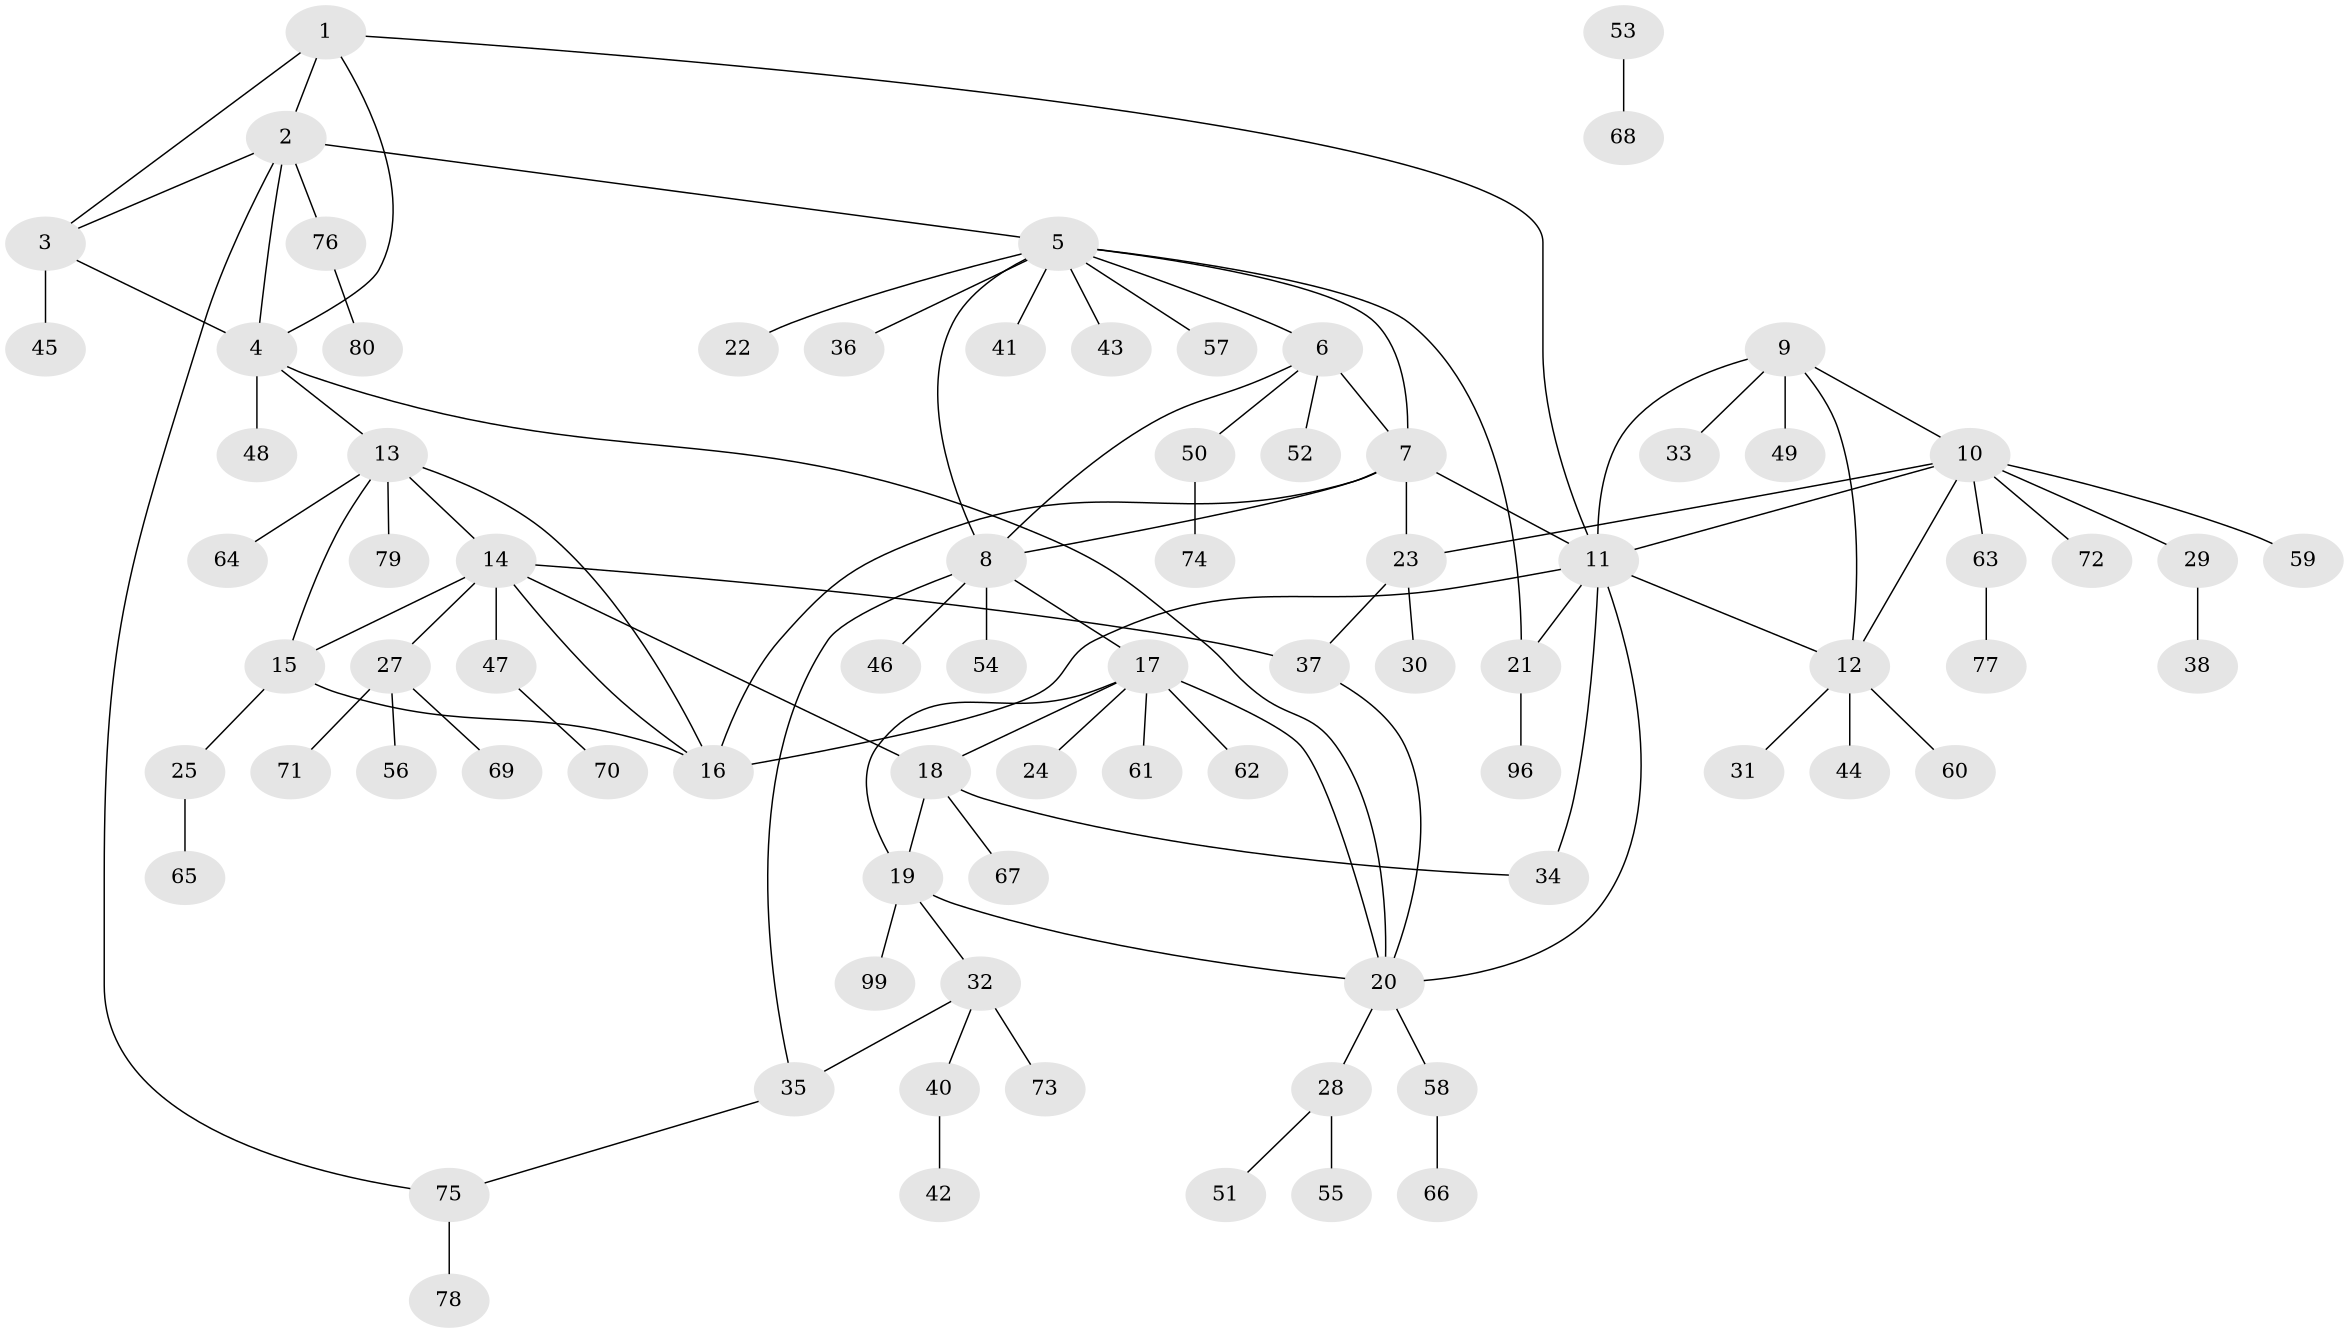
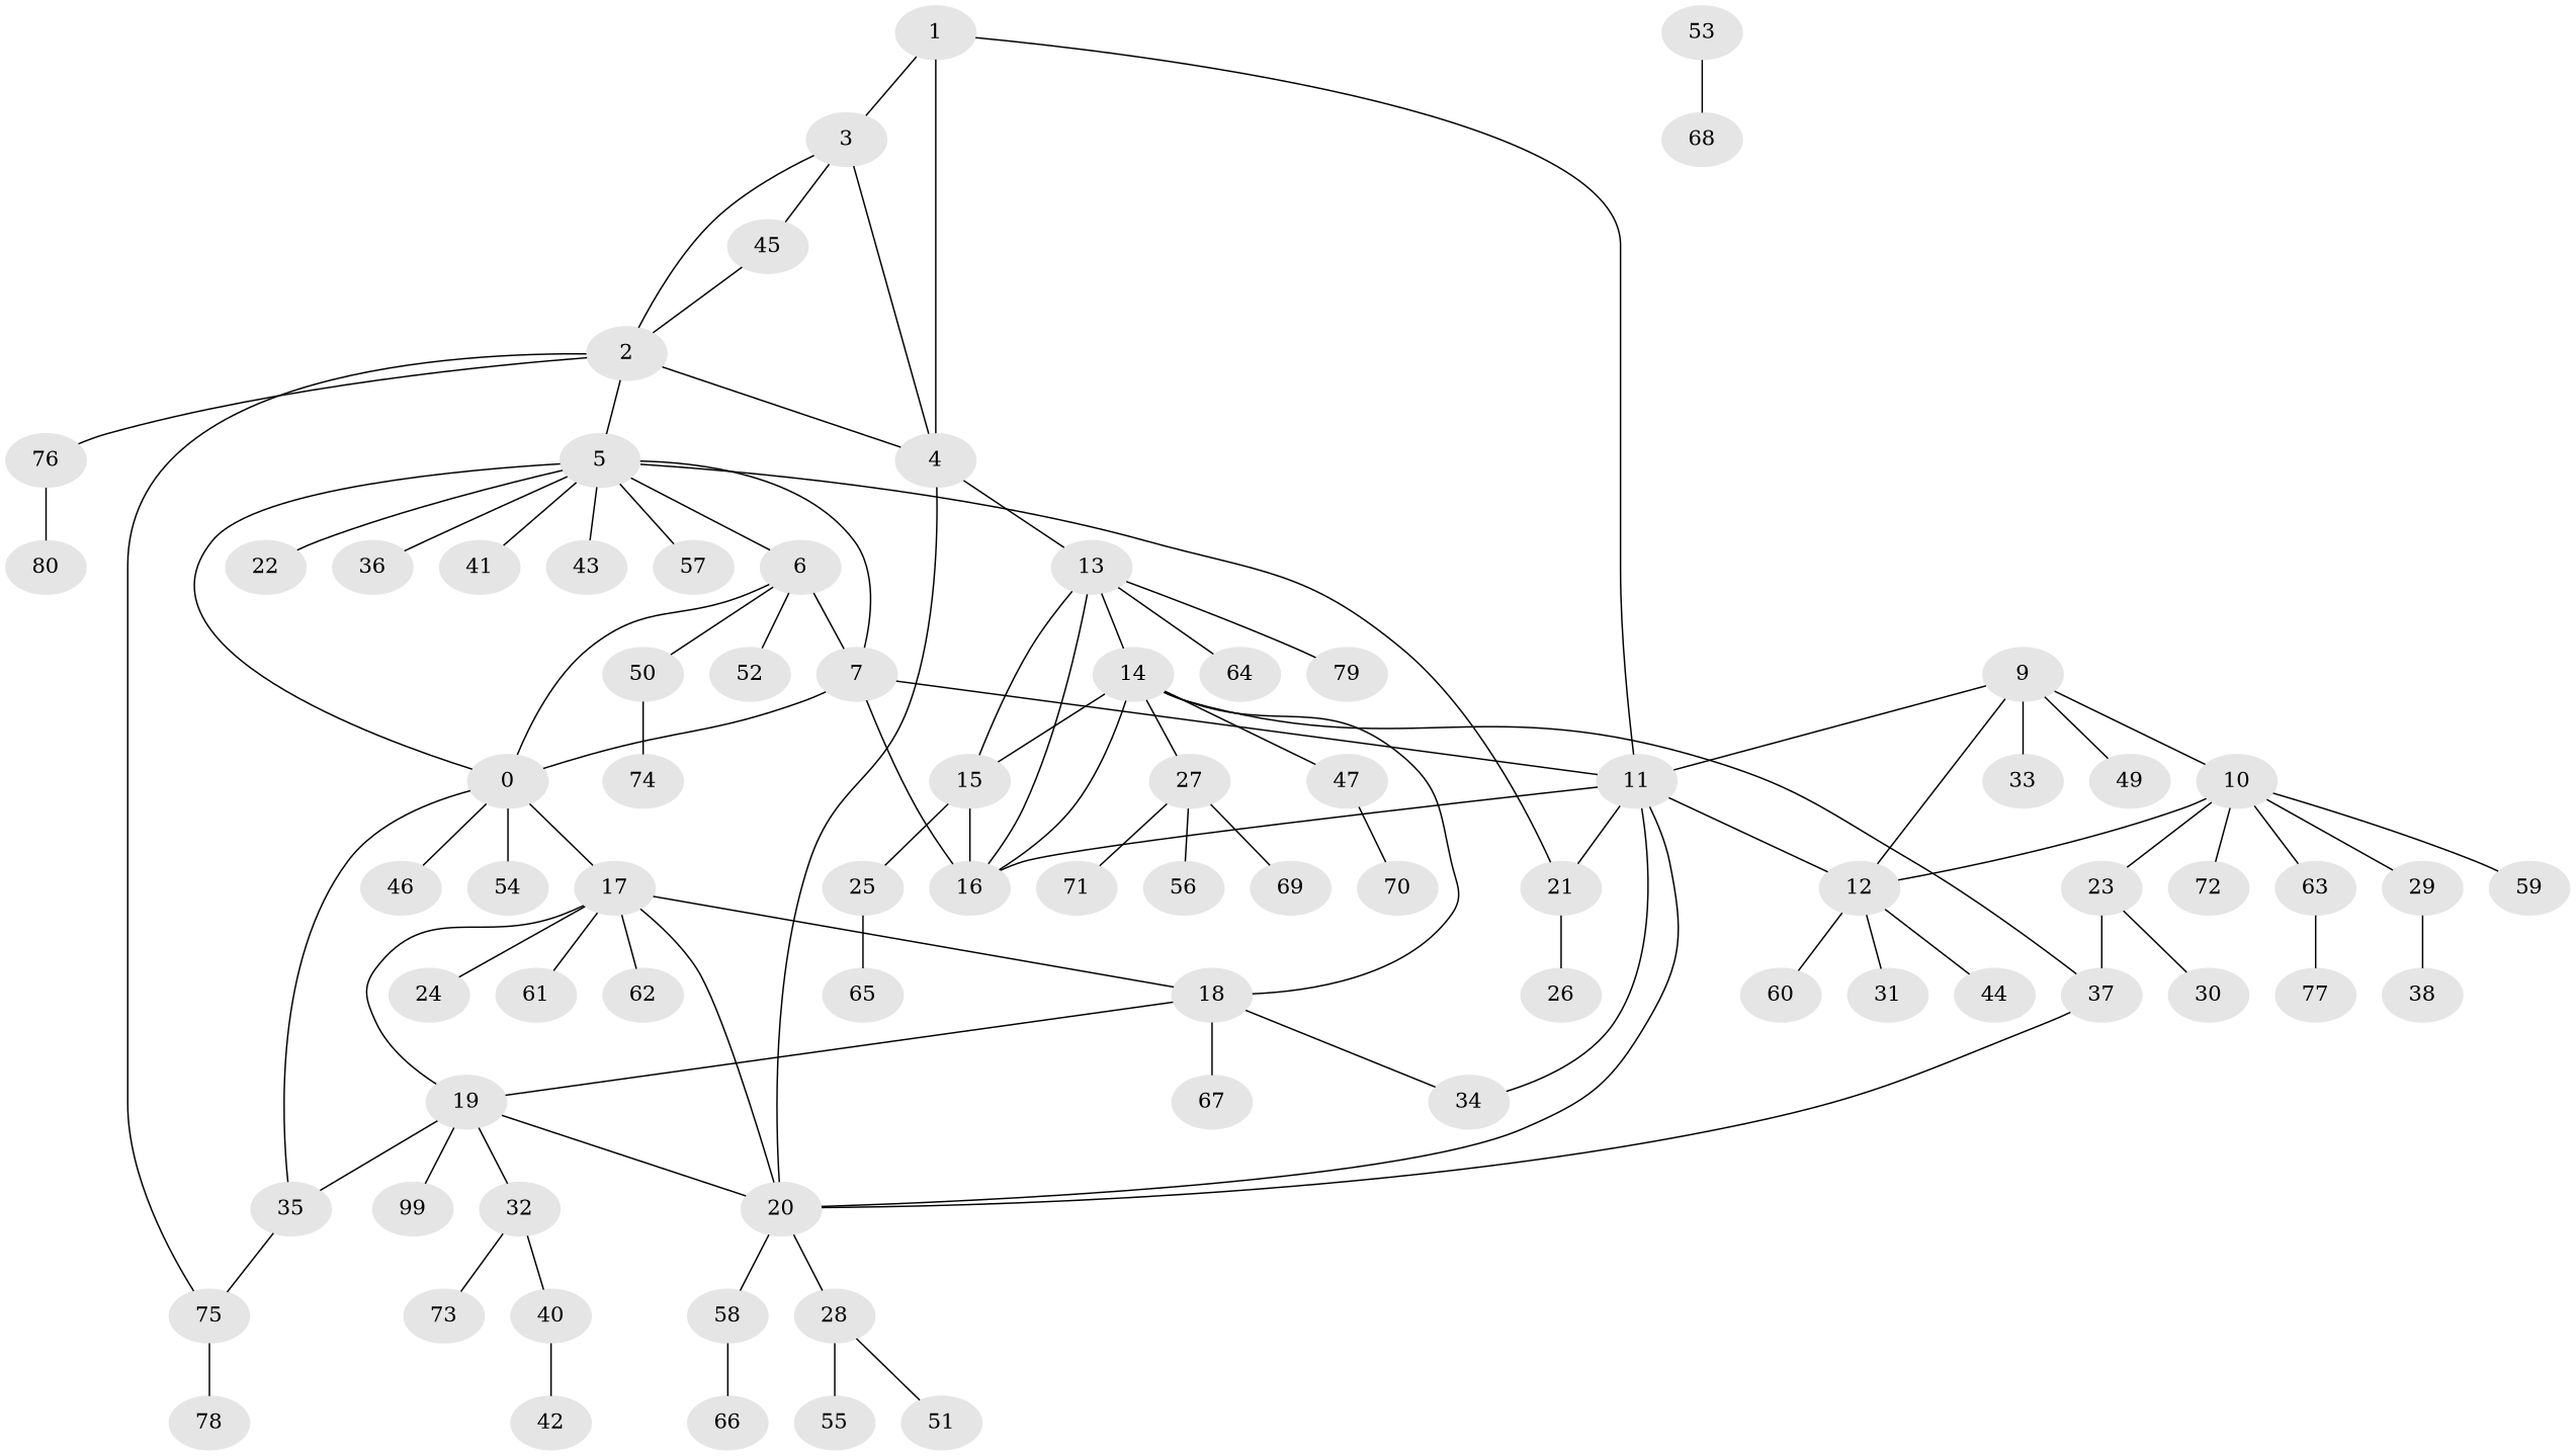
  graph {
    node [color=gray90 style=filled]
    1
    2
    3
    4
    11
    5
    75
    76
    45
    13
    20
-   48
    21
    16
    12
    34
    6
    7
-   8
+   8 [label=0]
    22
    36
    41
    43
    57
    78
    80
    14
    15
    64
    79
    28
    58
    50
    52
    23
    17
    35
    46
    54
-   26 [label=96]
+   26
    74
    53
    68
    37
    30
    18
    19
    24
    61
    62
    9
    10
    33
    49
    29
    59
    63
    72
    31
    44
    60
    38
    77
    27
    47
    25
    67
    56
    69
    71
    70
    65
    32
    n74 [label=99]
    40
    73
    51
    55
    66
    42
-   1 -- 2
+   45 -- 2
    1 -- 3
    1 -- 4
    1 -- 11
    2 -- 3
    2 -- 4
    2 -- 5
    2 -- 75
    2 -- 76
    3 -- 4
    3 -- 45
    4 -- 13
    4 -- 20
-   4 -- 48
    11 -- 20
    11 -- 21
    11 -- 16
    11 -- 12
    11 -- 34
    5 -- 21
    5 -- 6
    5 -- 7
    5 -- 8
    5 -- 22
    5 -- 36
    5 -- 41
    5 -- 43
    5 -- 57
    75 -- 78
    76 -- 80
    13 -- 16
    13 -- 14
    13 -- 15
    13 -- 64
    13 -- 79
    20 -- 28
    20 -- 58
    21 -- 26
    12 -- 31
    12 -- 44
    12 -- 60
    6 -- 7
    6 -- 8
    6 -- 50
    6 -- 52
    7 -- 11
    7 -- 16
    7 -- 8
-   7 -- 23
    8 -- 17
    8 -- 35
    8 -- 46
    8 -- 54
    14 -- 16
    14 -- 15
    14 -- 37
    14 -- 18
    14 -- 27
    14 -- 47
    15 -- 16
    15 -- 25
    28 -- 51
    28 -- 55
    58 -- 66
    50 -- 74
    23 -- 37
    23 -- 30
    17 -- 20
    17 -- 18
    17 -- 19
    17 -- 24
    17 -- 61
    17 -- 62
    35 -- 75
    53 -- 68
    37 -- 20
    18 -- 34
    18 -- 19
    18 -- 67
    19 -- 20
-   32 -- 35
+   19 -- 35
    19 -- 32
    19 -- n74
    9 -- 11
    9 -- 12
    9 -- 10
    9 -- 33
    9 -- 49
-   10 -- 11
    10 -- 12
    10 -- 23
    10 -- 29
    10 -- 59
    10 -- 63
    10 -- 72
    29 -- 38
    63 -- 77
    27 -- 56
    27 -- 69
    27 -- 71
    47 -- 70
    25 -- 65
    32 -- 40
    32 -- 73
    40 -- 42
  }
